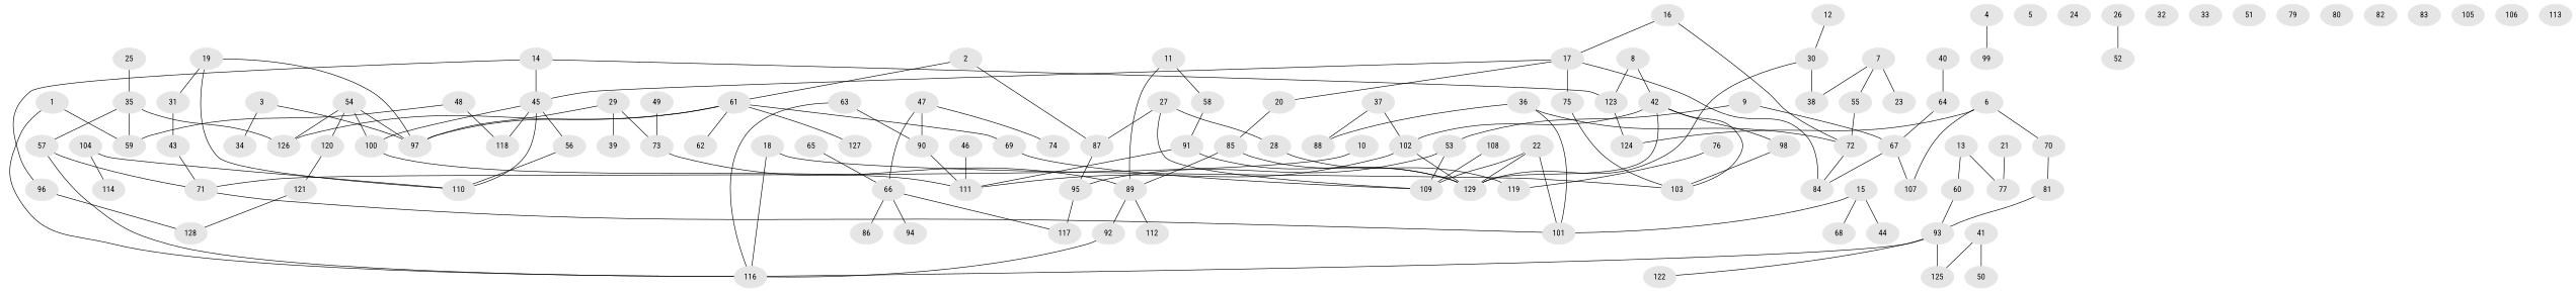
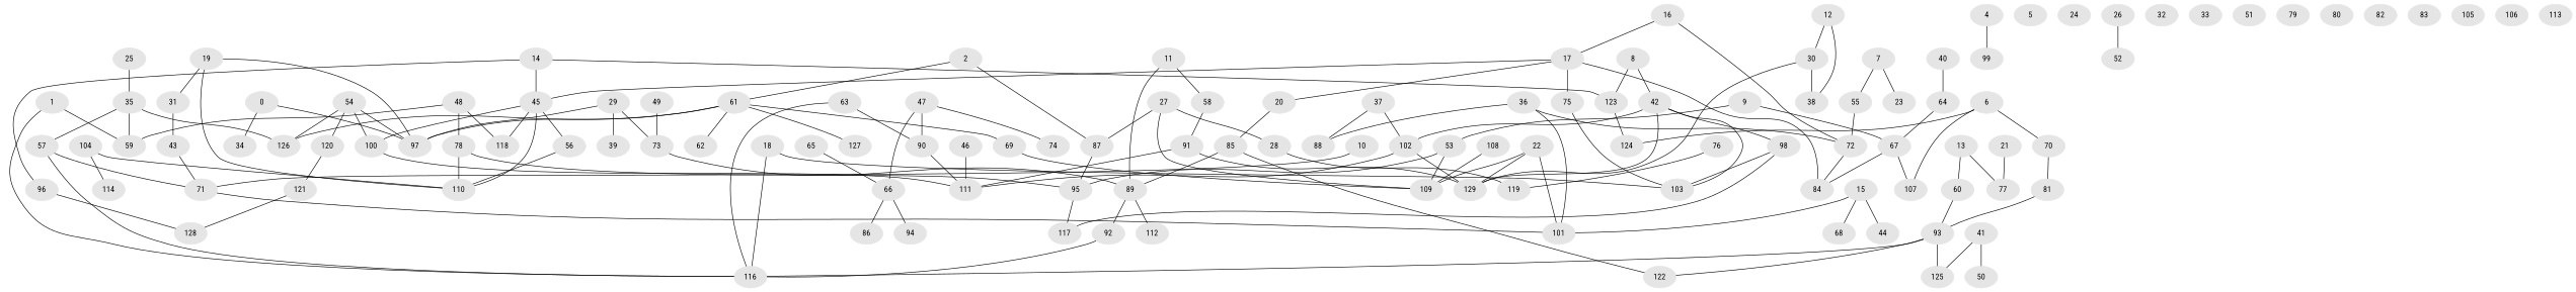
  graph {
    fontname="Roboto Condensed"
    node [color=gray90 fontname="Roboto Condensed" style=filled]
    edge [fontname="Roboto Condensed"]
    1
    59
    116
    2
    61
    87
    97
    126
    62
    69
    127
    95
-   3
+   3 [label=0]
    34
    4
    99
    5
    6
    70
    107
    124
    81
    7
    23
    38
    55
    72
    8
    42
    123
    103
    129
    102
    98
    9
    53
    67
    109
    84
    10
    71
    101
    11
    58
    89
    91
    92
    112
    12
    30
    13
    60
    77
    93
    14
    45
    96
    110
    56
    100
    118
    128
    15
    44
    68
    16
    17
    20
    75
    85
    18
    19
    31
    43
    122
    21
    22
    24
    25
    35
    57
    26
    52
    27
    28
    119
    29
    39
    73
    32
    33
    104
    114
    36
    88
    37
    111
    40
    64
    41
    50
    125
    117
    46
    47
    74
    66
    90
    86
    94
    48
+   78
    49
    51
    54
    120
    121
    63
    65
    76
    79
    80
    82
    83
    105
    106
    108
    113
    1 -- 59
    1 -- 116
    2 -- 61
    2 -- 87
    61 -- 97
    61 -- 126
    61 -- 62
    61 -- 69
    61 -- 127
    87 -- 95
    69 -- 109
    95 -- 117
    3 -- 97
    3 -- 34
    4 -- 99
    6 -- 70
    6 -- 107
    6 -- 124
    70 -- 81
    81 -- 93
    7 -- 23
-   7 -- 38
+   12 -- 38
    7 -- 55
    55 -- 72
    72 -- 84
    8 -- 42
    8 -- 123
    42 -- 103
    42 -- 129
    42 -- 102
    42 -- 98
    123 -- 124
    102 -- 129
    102 -- 111
    98 -- 103
-   66 -- 117
+   98 -- 117
    9 -- 53
    9 -- 67
    53 -- 95
    53 -- 109
    67 -- 107
    67 -- 84
    10 -- 71
    71 -- 101
    11 -- 58
    11 -- 89
    58 -- 91
    89 -- 92
    89 -- 112
    91 -- 129
    91 -- 111
    92 -- 116
    12 -- 30
    30 -- 38
    30 -- 129
    13 -- 60
    13 -- 77
    60 -- 93
    93 -- 116
    93 -- 122
    93 -- 125
    14 -- 123
    14 -- 45
    14 -- 96
    45 -- 110
    45 -- 56
    45 -- 100
    45 -- 118
    96 -- 128
    56 -- 110
    100 -- 111
    15 -- 101
    15 -- 44
    15 -- 68
    16 -- 72
    16 -- 17
    17 -- 84
    17 -- 45
    17 -- 20
    17 -- 75
    20 -- 85
    75 -- 103
    85 -- 89
-   85 -- 129
+   85 -- 122
    18 -- 116
    18 -- 103
    19 -- 97
    19 -- 110
    19 -- 31
    31 -- 43
    43 -- 71
    21 -- 77
    22 -- 129
    22 -- 109
    22 -- 101
    25 -- 35
    35 -- 59
    35 -- 126
    35 -- 57
    57 -- 116
    57 -- 71
    26 -- 52
    27 -- 87
    27 -- 109
    27 -- 28
    28 -- 119
    29 -- 97
    29 -- 39
    29 -- 73
    73 -- 89
    104 -- 110
    104 -- 114
    36 -- 72
    36 -- 101
    36 -- 88
    37 -- 102
    37 -- 88
    40 -- 64
    64 -- 67
    41 -- 50
    41 -- 125
    46 -- 111
    47 -- 74
    47 -- 66
    47 -- 90
    66 -- 86
    66 -- 94
    90 -- 111
    48 -- 59
    48 -- 118
+   48 -- 78
+   78 -- 95
+   78 -- 110
    49 -- 73
    54 -- 97
    54 -- 126
    54 -- 100
    54 -- 120
    120 -- 121
    121 -- 128
    63 -- 116
    63 -- 90
    65 -- 66
    76 -- 119
    108 -- 109
  }
